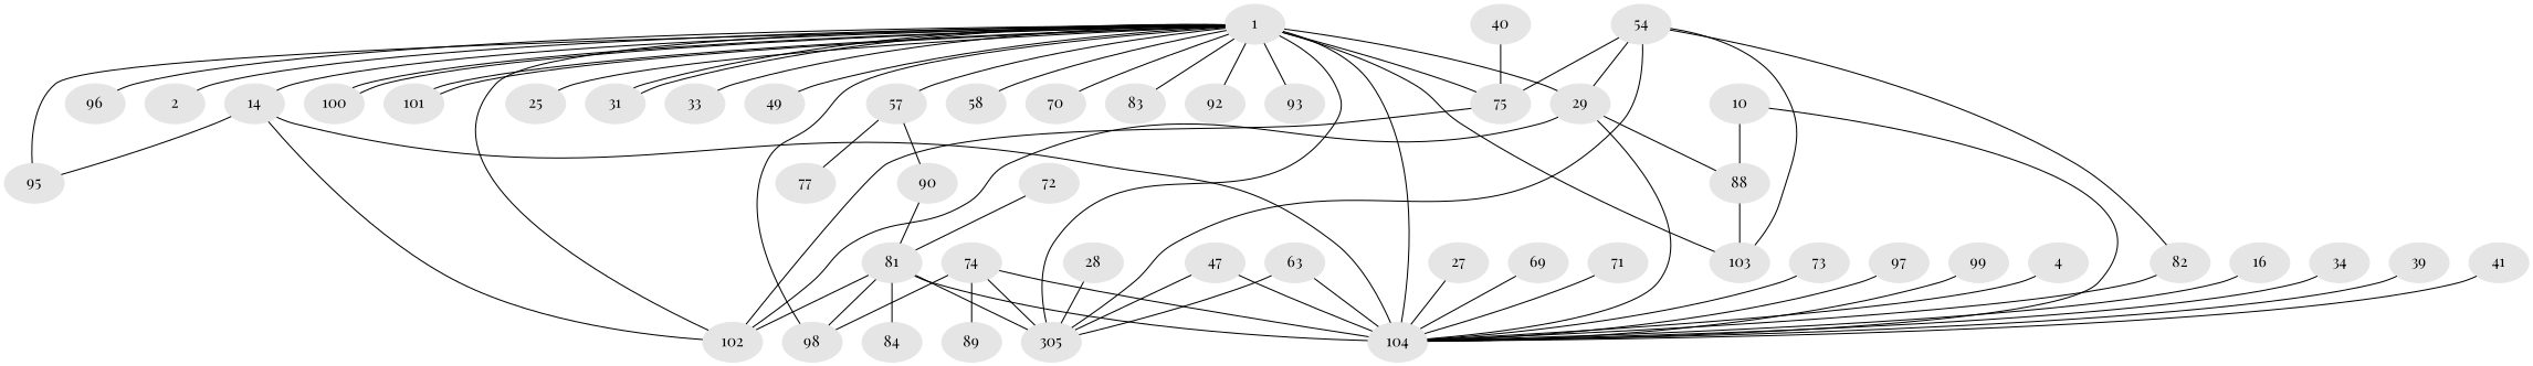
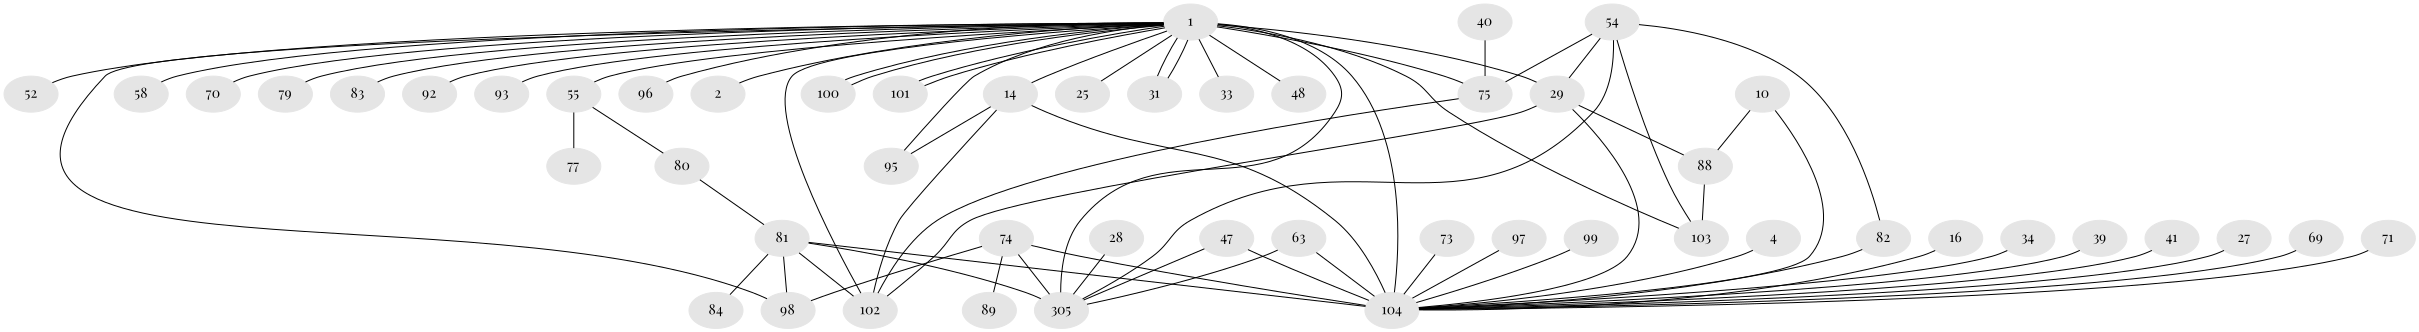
  graph {
    fontname="Playfair Display"
    node [color=gray90 fontname="Playfair Display" style=filled]
    edge [fontname="Playfair Display"]
    1
    2
    14 [super="+12"]
    25
    31
    33
-   49
-   57 [super="+46"]
+   49 [label=48]
+   52
+   57 [super="+46" label=55]
    58
    n11 [label=29 super="+51+56"]
    70 [super="+35"]
    75 [super="+23+62"]
+   79
    83
    92 [super="+18"]
    93
    95 [super="+64"]
    96
    98 [super="+66"]
    100
    101
    102 [super="+76+11+29+86+90"]
    103 [super="+85"]
    104 [super="+61+60+9+91"]
    n26 [label=305 super="+87+94"]
    77
-   80 [super="+43" label=90]
+   80 [super="+43"]
    88 [super="+53"]
    4
    10
    16
    28
    34
    39
    40
    41
    47
    54 [super="+7+50+45"]
    82 [super="+21+24"]
    81 [super="+68+48"]
    63
    n43 [label=27]
    69
    71
    84
-   72
    73
    74 [super="+65"]
    89
    97
    99
    1 -- 2
    1 -- 14
    1 -- 25
    1 -- 31
    1 -- 31
    1 -- 33
    1 -- 49
+   1 -- 52
    1 -- 57 [weight=2]
    1 -- 58
    1 -- n11 [weight=3]
    1 -- 70 [weight=2]
    1 -- 75 [weight=4]
+   1 -- 79
    1 -- 83
    1 -- 92
    1 -- 93
    1 -- 95 [weight=2]
    1 -- 96
    1 -- 98
    1 -- 100
    1 -- 100
    1 -- 101
    1 -- 101
    1 -- 102
    1 -- 103 [weight=2]
    1 -- 104 [weight=9]
    1 -- n26 [weight=4]
    14 -- 95
    14 -- 102
    14 -- 104 [weight=2]
    57 -- 77
    57 -- 80
    n11 -- 102
    n11 -- 104 [weight=2]
    n11 -- 88 [weight=2]
    75 -- 102
    80 -- 81
    88 -- 103
    4 -- 104
    10 -- 104
    10 -- 88
    16 -- 104
    28 -- n26
    34 -- 104
    39 -- 104
    40 -- 75
    41 -- 104
    47 -- 104 [weight=2]
    47 -- n26
    54 -- n11
    54 -- 75
    54 -- 103
    54 -- n26 [weight=2]
    54 -- 82
    82 -- 104 [weight=2]
    81 -- 98
    81 -- 102 [weight=2]
    81 -- 104 [weight=7]
    81 -- n26 [weight=2]
    81 -- 84
    63 -- 104
    63 -- n26
    n43 -- 104
    69 -- 104
    71 -- 104
-   72 -- 81
    73 -- 104 [weight=2]
    74 -- 98
    74 -- 104 [weight=2]
    74 -- n26
    74 -- 89
    97 -- 104
    99 -- 104
  }
